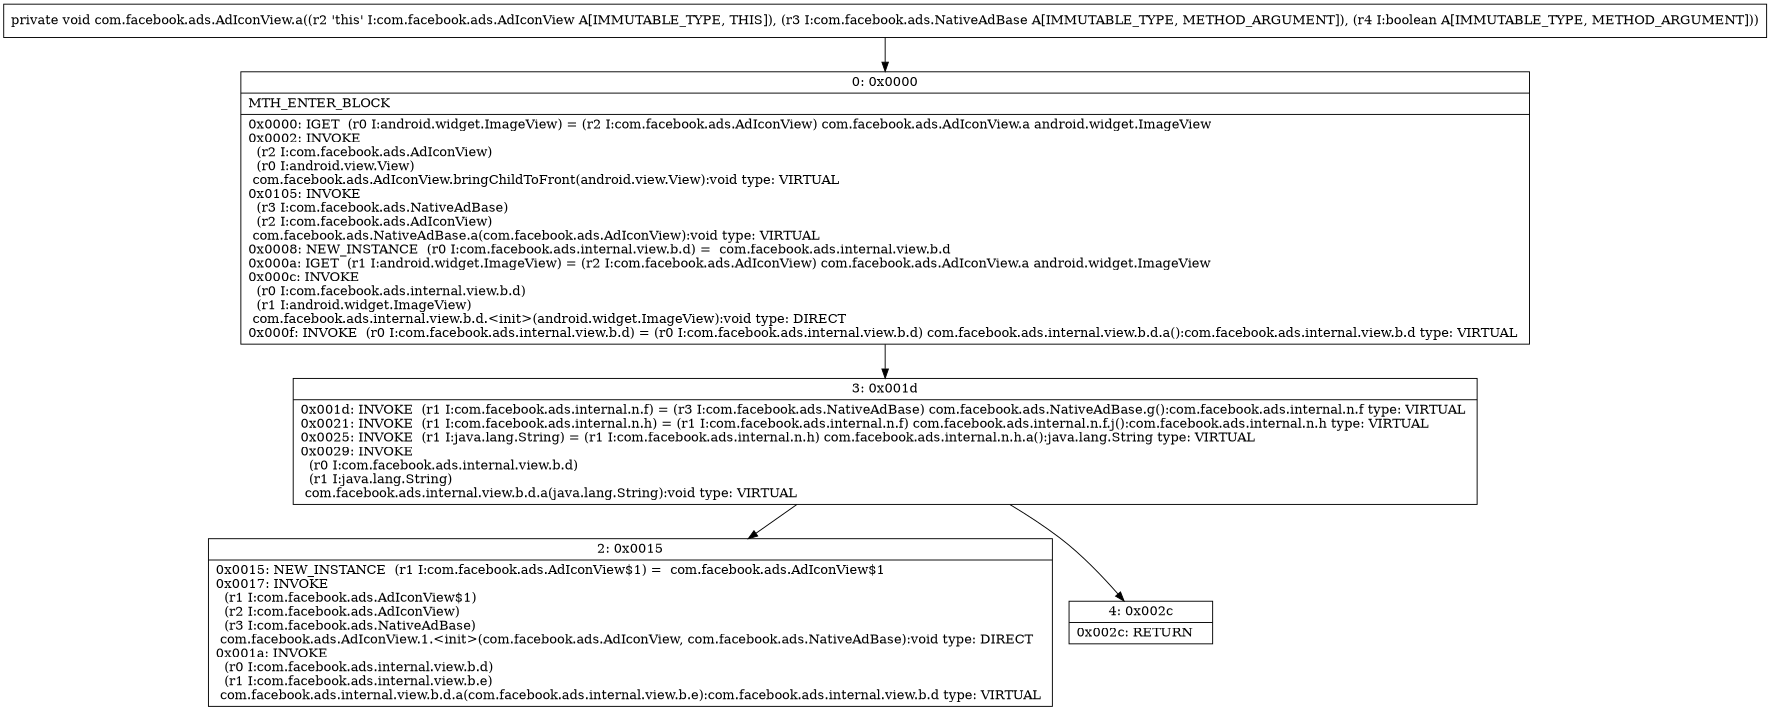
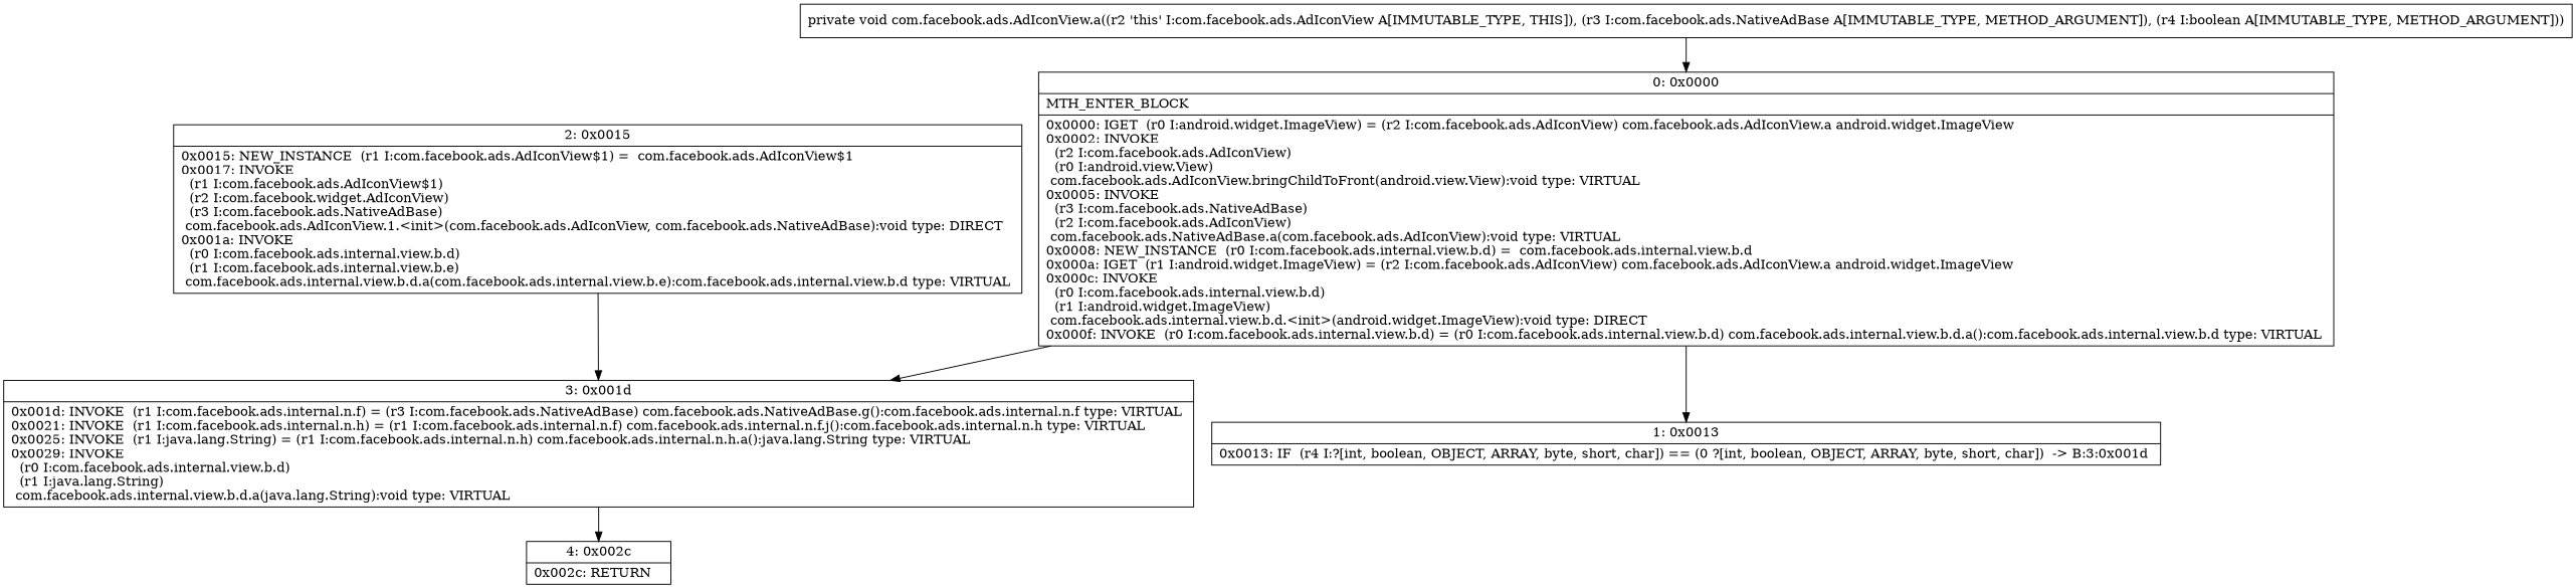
  digraph {
    node [shape=record]
-   n1 [label="{0\:\ 0x0000|MTH_ENTER_BLOCK\l|0x0000: IGET  (r0 I:android.widget.ImageView) = (r2 I:com.facebook.ads.AdIconView) com.facebook.ads.AdIconView.a android.widget.ImageView \l0x0002: INVOKE  \l  (r2 I:com.facebook.ads.AdIconView)\l  (r0 I:android.view.View)\l com.facebook.ads.AdIconView.bringChildToFront(android.view.View):void type: VIRTUAL \l0x0105: INVOKE  \l  (r3 I:com.facebook.ads.NativeAdBase)\l  (r2 I:com.facebook.ads.AdIconView)\l com.facebook.ads.NativeAdBase.a(com.facebook.ads.AdIconView):void type: VIRTUAL \l0x0008: NEW_INSTANCE  (r0 I:com.facebook.ads.internal.view.b.d) =  com.facebook.ads.internal.view.b.d \l0x000a: IGET  (r1 I:android.widget.ImageView) = (r2 I:com.facebook.ads.AdIconView) com.facebook.ads.AdIconView.a android.widget.ImageView \l0x000c: INVOKE  \l  (r0 I:com.facebook.ads.internal.view.b.d)\l  (r1 I:android.widget.ImageView)\l com.facebook.ads.internal.view.b.d.\<init\>(android.widget.ImageView):void type: DIRECT \l0x000f: INVOKE  (r0 I:com.facebook.ads.internal.view.b.d) = (r0 I:com.facebook.ads.internal.view.b.d) com.facebook.ads.internal.view.b.d.a():com.facebook.ads.internal.view.b.d type: VIRTUAL \l}"]
+   n1 [label="{0\:\ 0x0000|MTH_ENTER_BLOCK\l|0x0000: IGET  (r0 I:android.widget.ImageView) = (r2 I:com.facebook.ads.AdIconView) com.facebook.ads.AdIconView.a android.widget.ImageView \l0x0002: INVOKE  \l  (r2 I:com.facebook.ads.AdIconView)\l  (r0 I:android.view.View)\l com.facebook.ads.AdIconView.bringChildToFront(android.view.View):void type: VIRTUAL \l0x0005: INVOKE  \l  (r3 I:com.facebook.ads.NativeAdBase)\l  (r2 I:com.facebook.ads.AdIconView)\l com.facebook.ads.NativeAdBase.a(com.facebook.ads.AdIconView):void type: VIRTUAL \l0x0008: NEW_INSTANCE  (r0 I:com.facebook.ads.internal.view.b.d) =  com.facebook.ads.internal.view.b.d \l0x000a: IGET  (r1 I:android.widget.ImageView) = (r2 I:com.facebook.ads.AdIconView) com.facebook.ads.AdIconView.a android.widget.ImageView \l0x000c: INVOKE  \l  (r0 I:com.facebook.ads.internal.view.b.d)\l  (r1 I:android.widget.ImageView)\l com.facebook.ads.internal.view.b.d.\<init\>(android.widget.ImageView):void type: DIRECT \l0x000f: INVOKE  (r0 I:com.facebook.ads.internal.view.b.d) = (r0 I:com.facebook.ads.internal.view.b.d) com.facebook.ads.internal.view.b.d.a():com.facebook.ads.internal.view.b.d type: VIRTUAL \l}"]
+   n2 [label="{1\:\ 0x0013|0x0013: IF  (r4 I:?[int, boolean, OBJECT, ARRAY, byte, short, char]) == (0 ?[int, boolean, OBJECT, ARRAY, byte, short, char])  \-\> B:3:0x001d \l}"]
    n3 [label="{3\:\ 0x001d|0x001d: INVOKE  (r1 I:com.facebook.ads.internal.n.f) = (r3 I:com.facebook.ads.NativeAdBase) com.facebook.ads.NativeAdBase.g():com.facebook.ads.internal.n.f type: VIRTUAL \l0x0021: INVOKE  (r1 I:com.facebook.ads.internal.n.h) = (r1 I:com.facebook.ads.internal.n.f) com.facebook.ads.internal.n.f.j():com.facebook.ads.internal.n.h type: VIRTUAL \l0x0025: INVOKE  (r1 I:java.lang.String) = (r1 I:com.facebook.ads.internal.n.h) com.facebook.ads.internal.n.h.a():java.lang.String type: VIRTUAL \l0x0029: INVOKE  \l  (r0 I:com.facebook.ads.internal.view.b.d)\l  (r1 I:java.lang.String)\l com.facebook.ads.internal.view.b.d.a(java.lang.String):void type: VIRTUAL \l}"]
-   n4 [label="{2\:\ 0x0015|0x0015: NEW_INSTANCE  (r1 I:com.facebook.ads.AdIconView$1) =  com.facebook.ads.AdIconView$1 \l0x0017: INVOKE  \l  (r1 I:com.facebook.ads.AdIconView$1)\l  (r2 I:com.facebook.ads.AdIconView)\l  (r3 I:com.facebook.ads.NativeAdBase)\l com.facebook.ads.AdIconView.1.\<init\>(com.facebook.ads.AdIconView, com.facebook.ads.NativeAdBase):void type: DIRECT \l0x001a: INVOKE  \l  (r0 I:com.facebook.ads.internal.view.b.d)\l  (r1 I:com.facebook.ads.internal.view.b.e)\l com.facebook.ads.internal.view.b.d.a(com.facebook.ads.internal.view.b.e):com.facebook.ads.internal.view.b.d type: VIRTUAL \l}"]
+   n4 [label="{2\:\ 0x0015|0x0015: NEW_INSTANCE  (r1 I:com.facebook.ads.AdIconView$1) =  com.facebook.ads.AdIconView$1 \l0x0017: INVOKE  \l  (r1 I:com.facebook.ads.AdIconView$1)\l  (r2 I:com.facebook.widget.AdIconView)\l  (r3 I:com.facebook.ads.NativeAdBase)\l com.facebook.ads.AdIconView.1.\<init\>(com.facebook.ads.AdIconView, com.facebook.ads.NativeAdBase):void type: DIRECT \l0x001a: INVOKE  \l  (r0 I:com.facebook.ads.internal.view.b.d)\l  (r1 I:com.facebook.ads.internal.view.b.e)\l com.facebook.ads.internal.view.b.d.a(com.facebook.ads.internal.view.b.e):com.facebook.ads.internal.view.b.d type: VIRTUAL \l}"]
    n5 [label="{4\:\ 0x002c|0x002c: RETURN   \l}"]
    n6 [label="{private void com.facebook.ads.AdIconView.a((r2 'this' I:com.facebook.ads.AdIconView A[IMMUTABLE_TYPE, THIS]), (r3 I:com.facebook.ads.NativeAdBase A[IMMUTABLE_TYPE, METHOD_ARGUMENT]), (r4 I:boolean A[IMMUTABLE_TYPE, METHOD_ARGUMENT])) }"]
+   n1 -> n2
    n1 -> n3
    n3 -> n5
-   n3 -> n4
+   n4 -> n3
    n6 -> n1
  }
